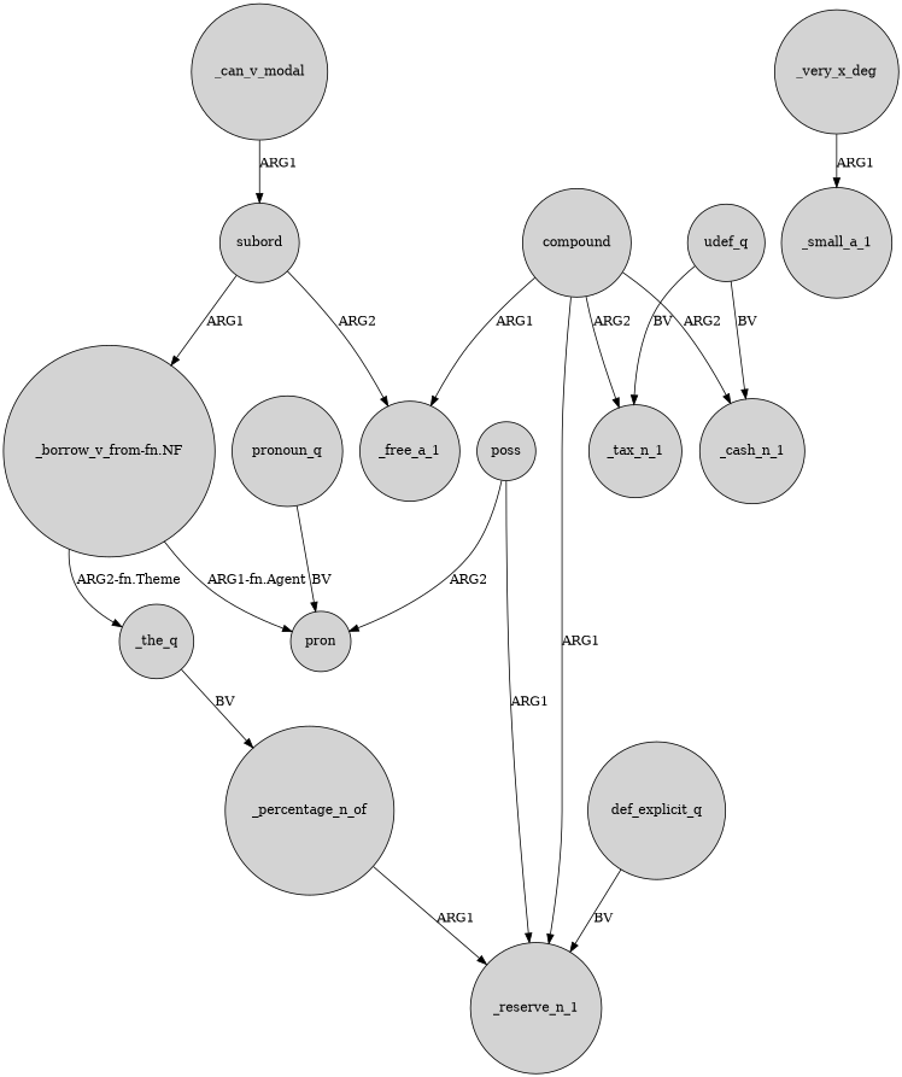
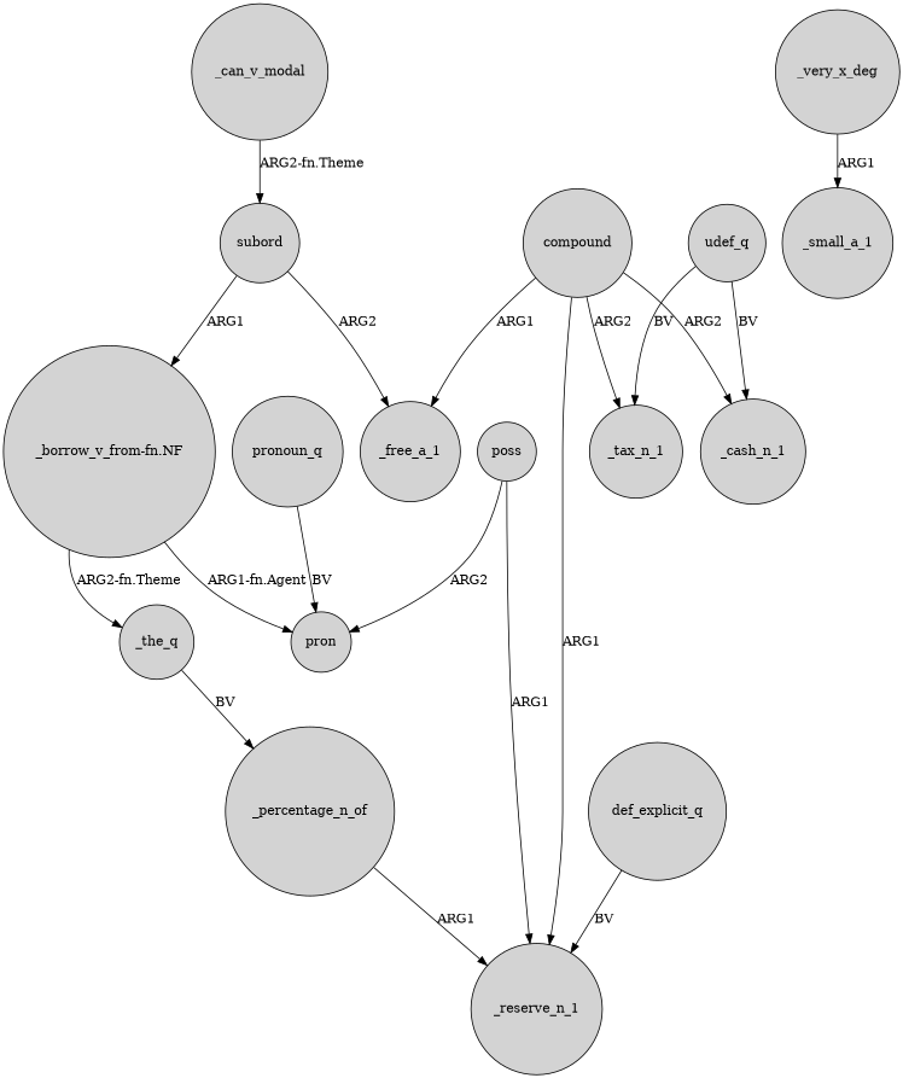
  digraph {
    node [shape=circle style=filled]
    _percentage_n_of
    _reserve_n_1
    "_borrow_v_from-fn.NF"
    pron
    _the_q
    poss
    compound
    _free_a_1
    _cash_n_1
    _tax_n_1
    udef_q
    subord
    _very_x_deg
    _small_a_1
    pronoun_q
    _can_v_modal
    def_explicit_q
    _percentage_n_of -> _reserve_n_1 [label=ARG1]
    "_borrow_v_from-fn.NF" -> pron [label="ARG1-fn.Agent"]
    "_borrow_v_from-fn.NF" -> _the_q [label="ARG2-fn.Theme"]
    _the_q -> _percentage_n_of [label=BV]
    poss -> _reserve_n_1 [label=ARG1]
    poss -> pron [label=ARG2]
    compound -> _reserve_n_1 [label=ARG1]
    compound -> _free_a_1 [label=ARG1]
    compound -> _cash_n_1 [label=ARG2]
    compound -> _tax_n_1 [label=ARG2]
    udef_q -> _cash_n_1 [label=BV]
    udef_q -> _tax_n_1 [label=BV]
    subord -> "_borrow_v_from-fn.NF" [label=ARG1]
    subord -> _free_a_1 [label=ARG2]
    _very_x_deg -> _small_a_1 [label=ARG1]
    pronoun_q -> pron [label=BV]
-   _can_v_modal -> subord [label=ARG1]
+   _can_v_modal -> subord [label="ARG2-fn.Theme"]
    def_explicit_q -> _reserve_n_1 [label=BV]
  }
